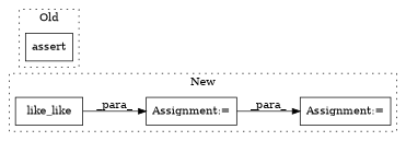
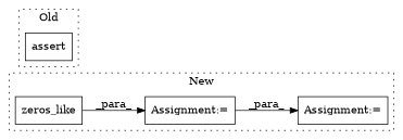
  digraph {
    rankdir=LR
    node [a=7 l=1 shape=box]
-   n1 [a=32 l="11,1" label=like_like s="1322,1338"]
+   n1 [a=32 l="11,1" label=zeros_like s="1322,1338"]
    n2 [label="Assignment:=" s=1413]
    n3 [label="Assignment:=" s=1315]
    n4 [a=6 l=7 label=assert s=1194]
    subgraph cluster_1 {
      label=New
      style=dotted
      n1
      n2
      n3
    }
    subgraph cluster_2 {
      label=Old
      style=dotted
      n4
    }
    n1 -> n3 [label=_para_]
    n3 -> n2 [label=_para_]
  }
